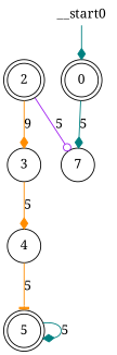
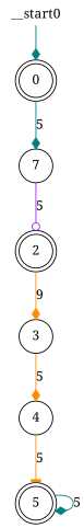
  digraph {
    fontname="Noto Serif"
    node [fontname="Noto Serif" shape=doublecircle]
    edge [arrowhead=diamond color=teal fontname="Noto Serif"]
    n1 [label=0]
    n2 [label=7 shape=circle]
    n3 [label=2]
    n4 [label=3 shape=circle]
    n5 [label=4 shape=circle]
    n6 [label=5]
    __start0 [height=0 shape=none width=0]
    n1 -> n2 [label=5]
-   n3 -> n2 [arrowhead=odot color=purple label=5]
+   n2 -> n3 [arrowhead=odot color=purple label=5]
    n3 -> n4 [color=darkorange label=9]
    n4 -> n5 [color=darkorange label=5]
    n5 -> n6 [arrowhead=tee color=darkorange label=5]
    n6 -> n6 [label=5]
    __start0 -> n1
  }
